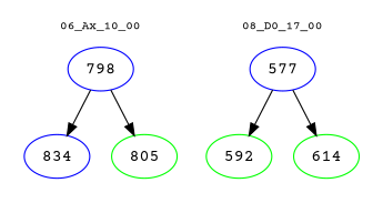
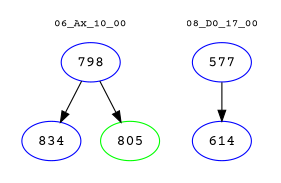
  digraph {
    fontname="Courier Prime"
    node [color=blue fontname="Courier Prime"]
    edge [color=black fontname="Courier Prime"]
    n1 [label=798]
    n2 [label=834]
    n3 [color=green label=805]
    n4 [label=577]
-   n5 [color=green label=592]
-   n6 [color=green label=614]
+   n6 [label=614]
    subgraph cluster_1 {
      color=white
      fontsize=10
      label="06_Ax_10_00"
      n1
      n2
      n3
    }
    subgraph cluster_2 {
      color=white
      fontsize=10
      label="08_D0_17_00"
      n4
-     n5
      n6
    }
    n1 -> n2
    n1 -> n3
-   n4 -> n5
    n4 -> n6
  }
